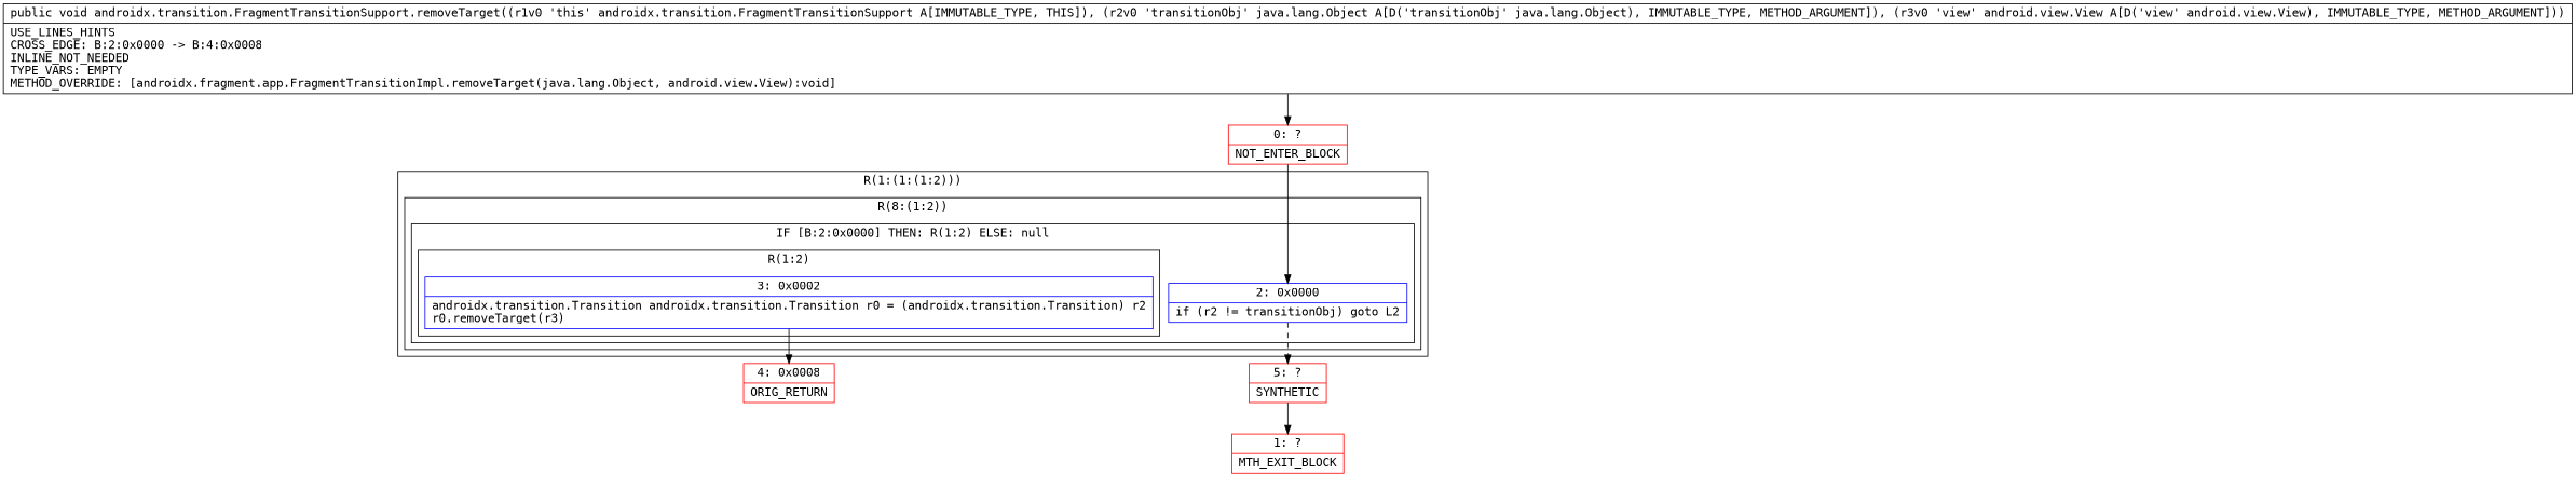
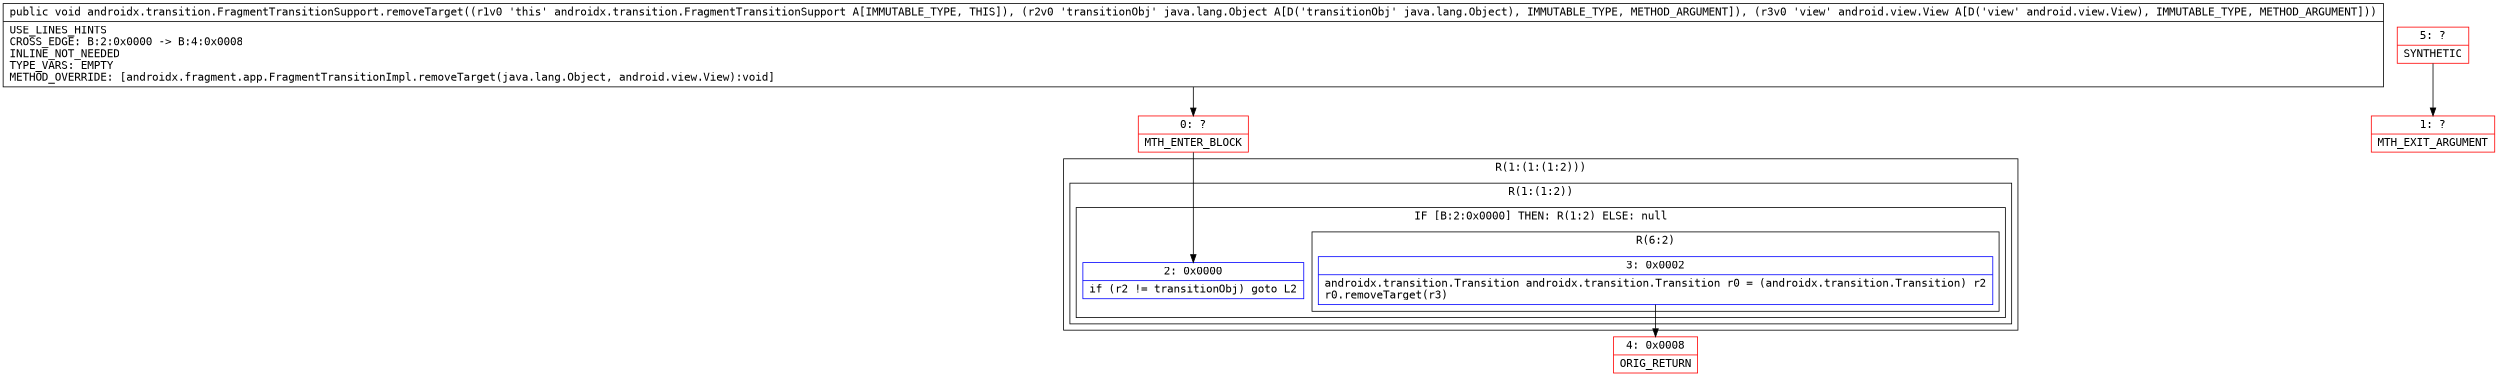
  digraph {
    fontname="DejaVu Sans Mono"
    node [color=red fontname="DejaVu Sans Mono" shape=record]
    edge [fontname="DejaVu Sans Mono"]
    n1 [color=blue label="{3\:\ 0x0002|androidx.transition.Transition androidx.transition.Transition r0 = (androidx.transition.Transition) r2\lr0.removeTarget(r3)\l}"]
    n2 [color=blue label="{2\:\ 0x0000|if (r2 != transitionObj) goto L2\l}"]
    n3 [label="{4\:\ 0x0008|ORIG_RETURN\l}"]
    n4 [label="{5\:\ ?|SYNTHETIC\l}"]
-   n5 [label="{1\:\ ?|MTH_EXIT_BLOCK\l}"]
-   n6 [label="{0\:\ ?|NOT_ENTER_BLOCK\l}"]
+   n5 [label="{1\:\ ?|MTH_EXIT_ARGUMENT\l}"]
+   n6 [label="{0\:\ ?|MTH_ENTER_BLOCK\l}"]
    n7 [label="{public void androidx.transition.FragmentTransitionSupport.removeTarget((r1v0 'this' androidx.transition.FragmentTransitionSupport A[IMMUTABLE_TYPE, THIS]), (r2v0 'transitionObj' java.lang.Object A[D('transitionObj' java.lang.Object), IMMUTABLE_TYPE, METHOD_ARGUMENT]), (r3v0 'view' android.view.View A[D('view' android.view.View), IMMUTABLE_TYPE, METHOD_ARGUMENT]))  | USE_LINES_HINTS\lCROSS_EDGE: B:2:0x0000 \-\> B:4:0x0008\lINLINE_NOT_NEEDED\lTYPE_VARS: EMPTY\lMETHOD_OVERRIDE: [androidx.fragment.app.FragmentTransitionImpl.removeTarget(java.lang.Object, android.view.View):void]\l}" color=""]
    subgraph cluster_1 {
      label="R(1:(1:(1:2)))"
      subgraph cluster_2 {
-       label="R(8:(1:2))"
+       label="R(1:(1:2))"
        subgraph cluster_3 {
          label="IF [B:2:0x0000] THEN: R(1:2) ELSE: null"
          n2
          subgraph cluster_4 {
-           label="R(1:2)"
+           label="R(6:2)"
            n1
          }
        }
      }
    }
    n1 -> n3
-   n2 -> n4 [style=dashed]
    n4 -> n5
    n6 -> n2
    n7 -> n6
  }
